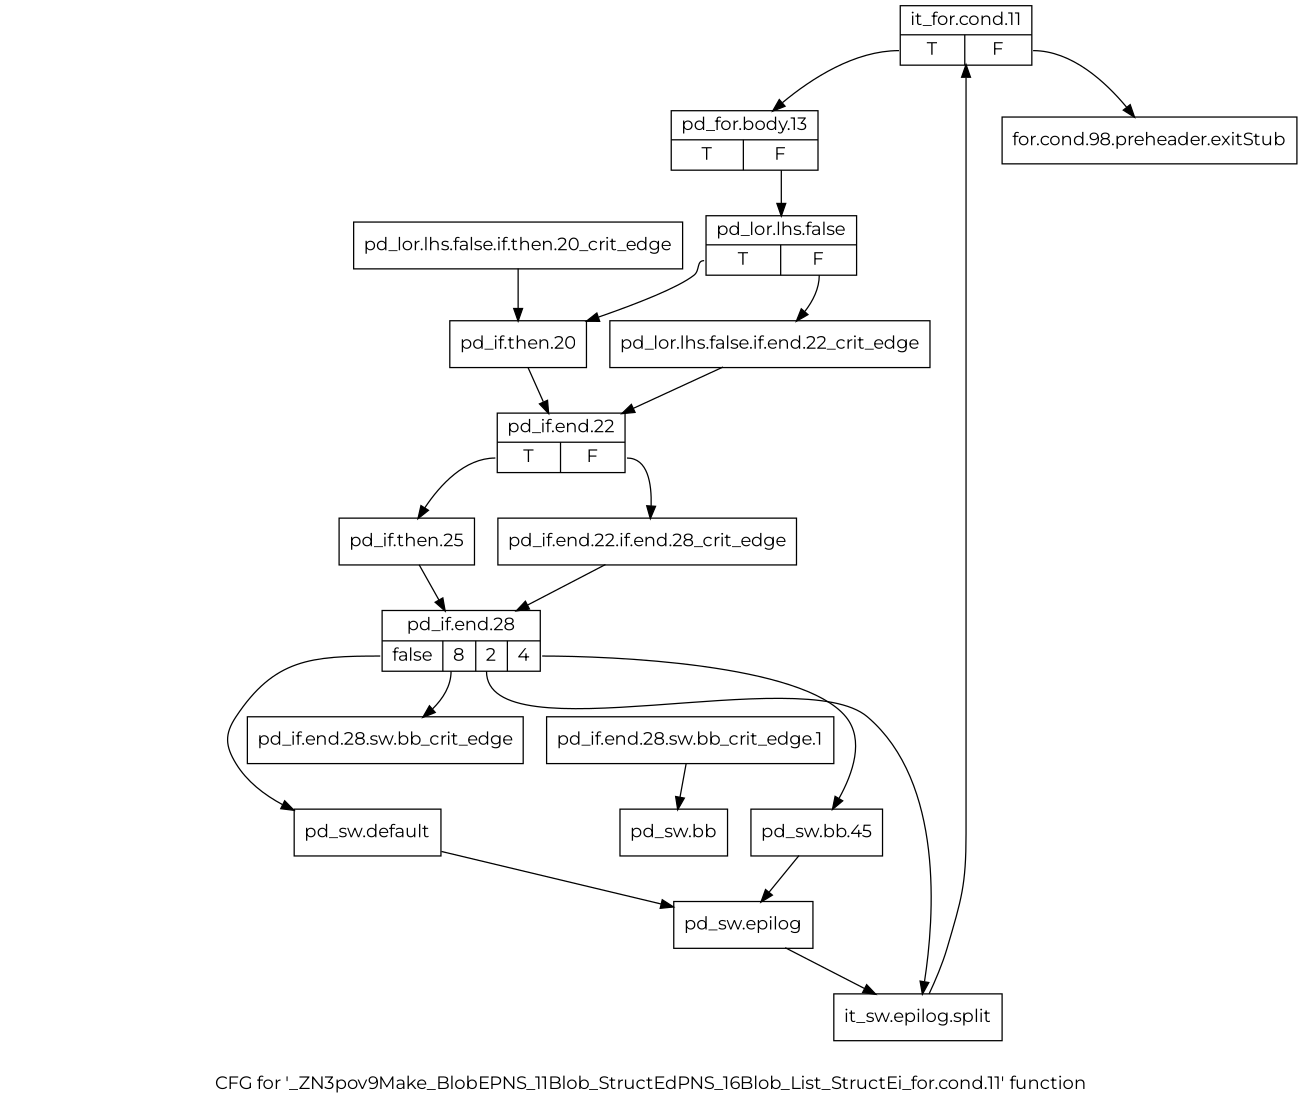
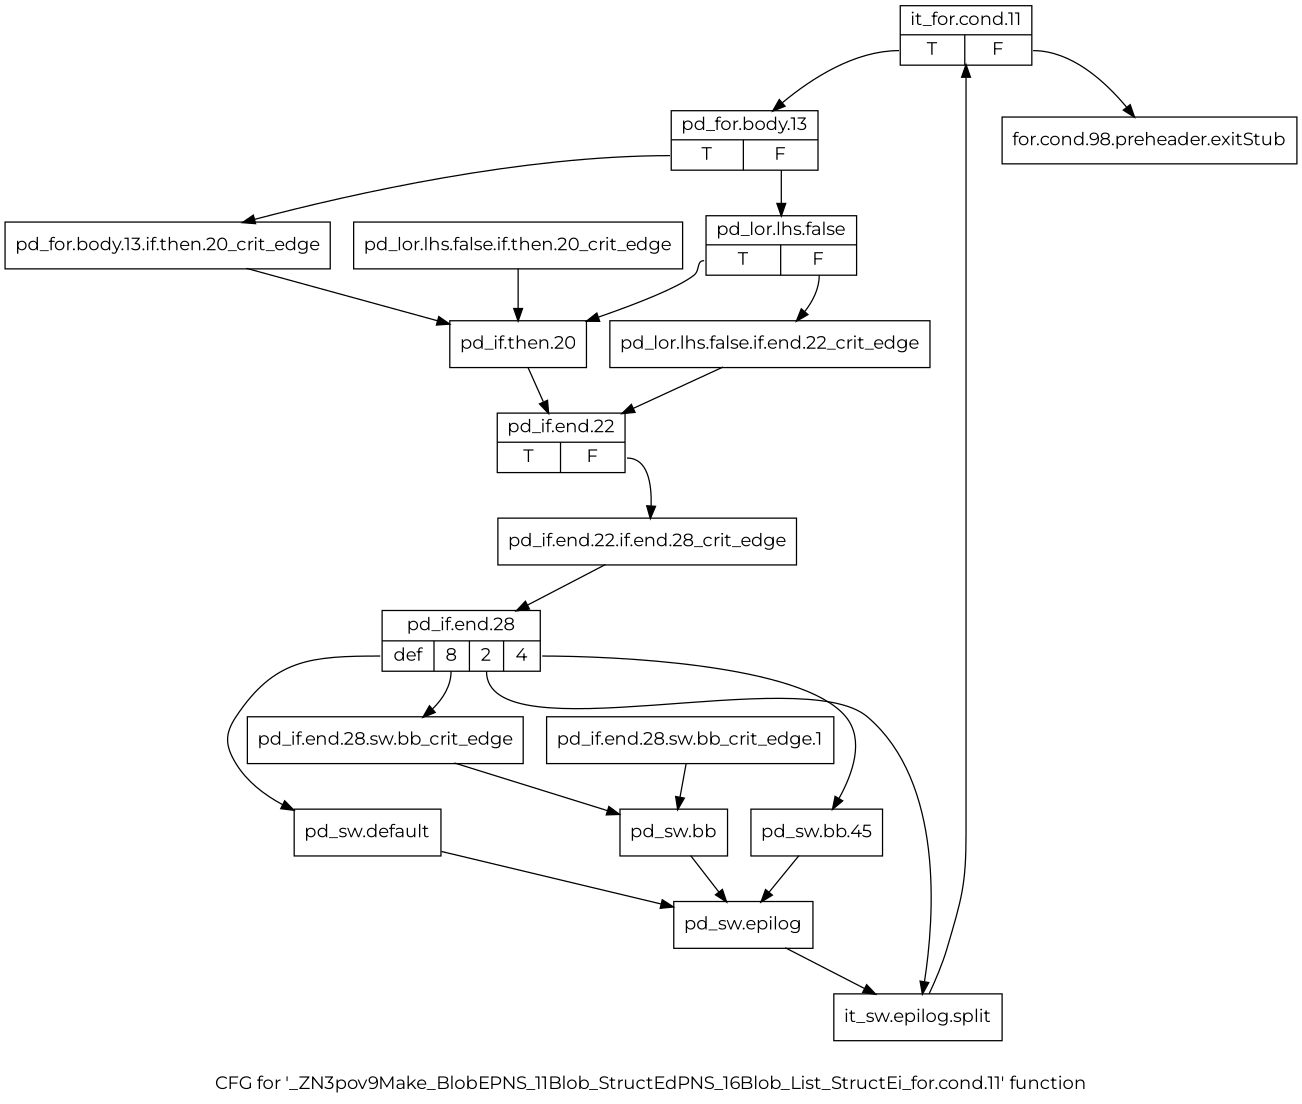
  digraph {
    fontname=Montserrat
    label="CFG for '_ZN3pov9Make_BlobEPNS_11Blob_StructEdPNS_16Blob_List_StructEi_for.cond.11' function"
    node [fontname=Montserrat shape=record]
    edge [fontname=Montserrat]
    n1 [label="{it_for.cond.11|{<s0>T|<s1>F}}"]
    n2 [label="{for.cond.98.preheader.exitStub}"]
    n3 [label="{pd_for.body.13|{<s0>T|<s1>F}}"]
+   n4 [label="{pd_for.body.13.if.then.20_crit_edge}"]
    n5 [label="{pd_lor.lhs.false|{<s0>T|<s1>F}}"]
    n6 [label="{pd_if.then.20}"]
    n7 [label="{pd_lor.lhs.false.if.end.22_crit_edge}"]
    n8 [label="{pd_if.end.22|{<s0>T|<s1>F}}"]
    n9 [label="{pd_lor.lhs.false.if.then.20_crit_edge}"]
-   n10 [label="{pd_if.then.25}"]
    n11 [label="{pd_if.end.22.if.end.28_crit_edge}"]
-   n12 [label="{pd_if.end.28|{<s0>false|<s1>8|<s2>2|<s3>4}}"]
+   n12 [label="{pd_if.end.28|{<s0>def|<s1>8|<s2>2|<s3>4}}"]
    n13 [label="{pd_sw.default}"]
    n14 [label="{pd_if.end.28.sw.bb_crit_edge}"]
    n15 [label="{pd_sw.bb.45}"]
    n16 [label="{it_sw.epilog.split}"]
    n17 [label="{pd_sw.epilog}"]
    n18 [label="{pd_sw.bb}"]
    n19 [label="{pd_if.end.28.sw.bb_crit_edge.1}"]
    n1 -> n2 [tailport=s1]
    n1 -> n3 [tailport=s0]
+   n3 -> n4 [tailport=s0]
    n3 -> n5 [tailport=s1]
+   n4 -> n6
    n5 -> n6 [tailport=s0]
    n5 -> n7 [tailport=s1]
    n6 -> n8
    n7 -> n8
-   n8 -> n10 [tailport=s0]
    n8 -> n11 [tailport=s1]
    n9 -> n6
-   n10 -> n12
    n11 -> n12
    n12 -> n13 [tailport=s0]
    n12 -> n14 [tailport=s1]
    n12 -> n15 [tailport=s3]
    n12 -> n16 [tailport=s2]
    n13 -> n17
+   n14 -> n18
    n15 -> n17
    n16 -> n1
    n17 -> n16
+   n18 -> n17
    n19 -> n18
  }
